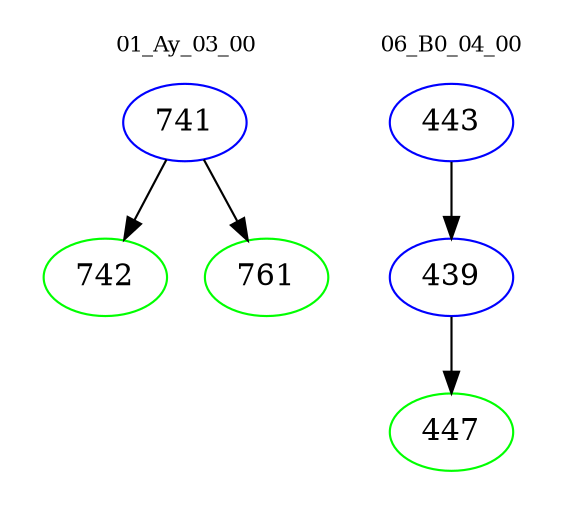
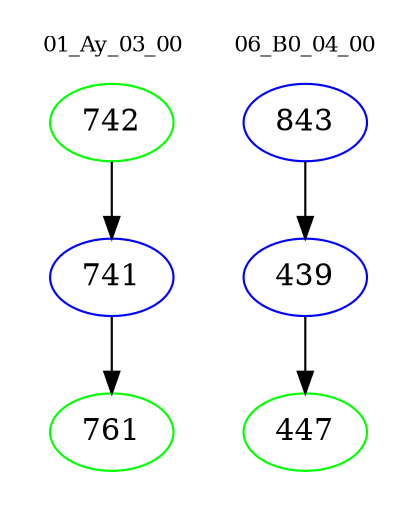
  digraph {
    node [color=green]
    edge [color=black]
    n1 [label=742]
    n2 [color=blue label=741]
    n3 [label=761]
-   n4 [color=blue label=443]
+   n4 [color=blue label=843]
    n5 [color=blue label=439]
    n6 [label=447]
    subgraph cluster_1 {
      color=white
      fontsize=10
      label="01_Ay_03_00"
      n1
      n2
      n3
    }
    subgraph cluster_2 {
      color=white
      fontsize=10
      label="06_B0_04_00"
      n4
      n5
      n6
    }
-   n2 -> n1
+   n1 -> n2
    n2 -> n3
    n4 -> n5
    n5 -> n6
  }
